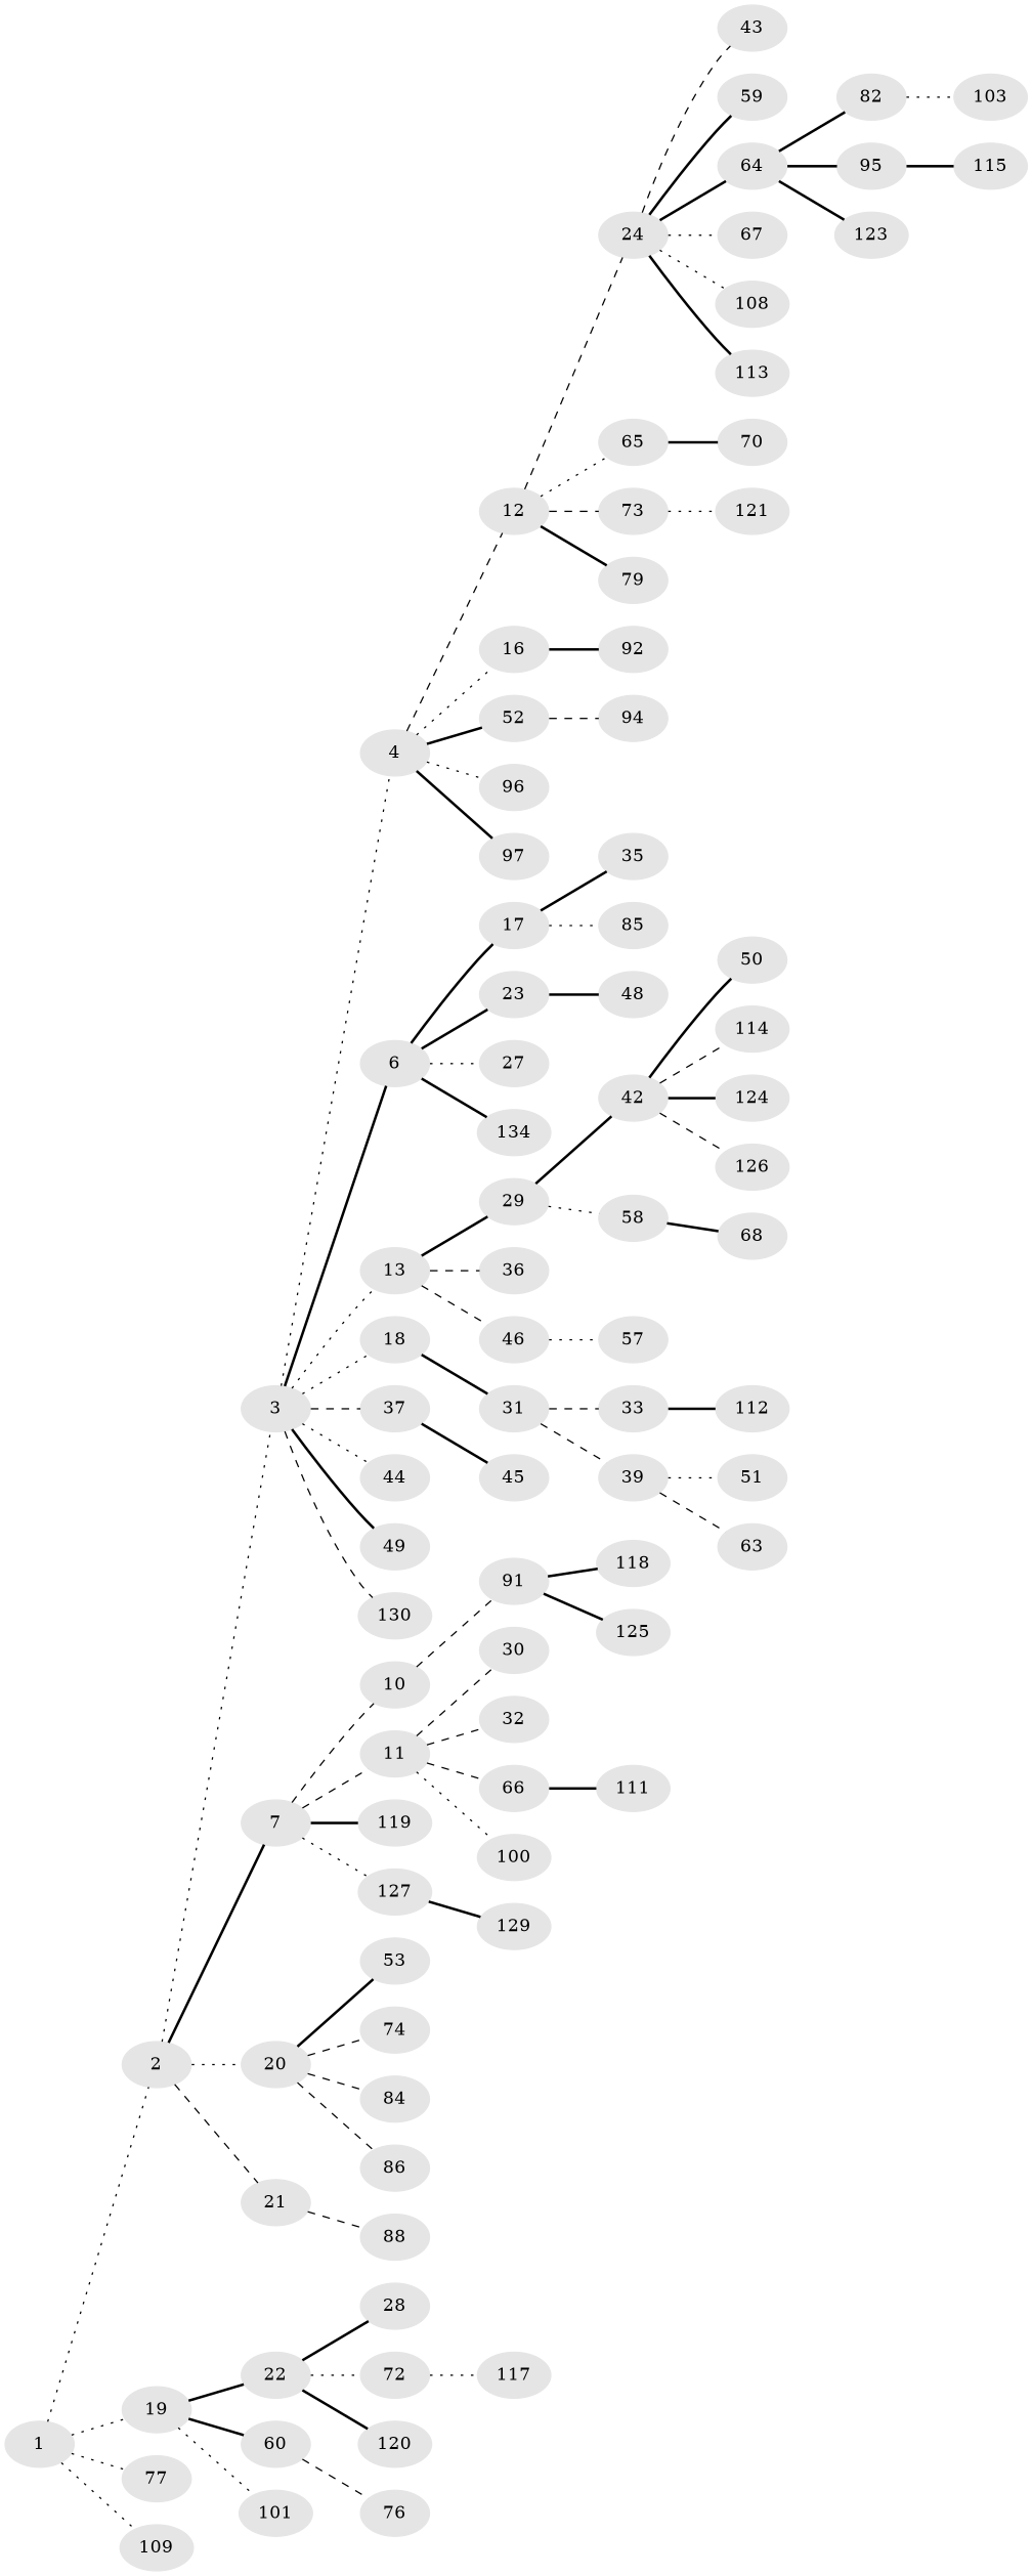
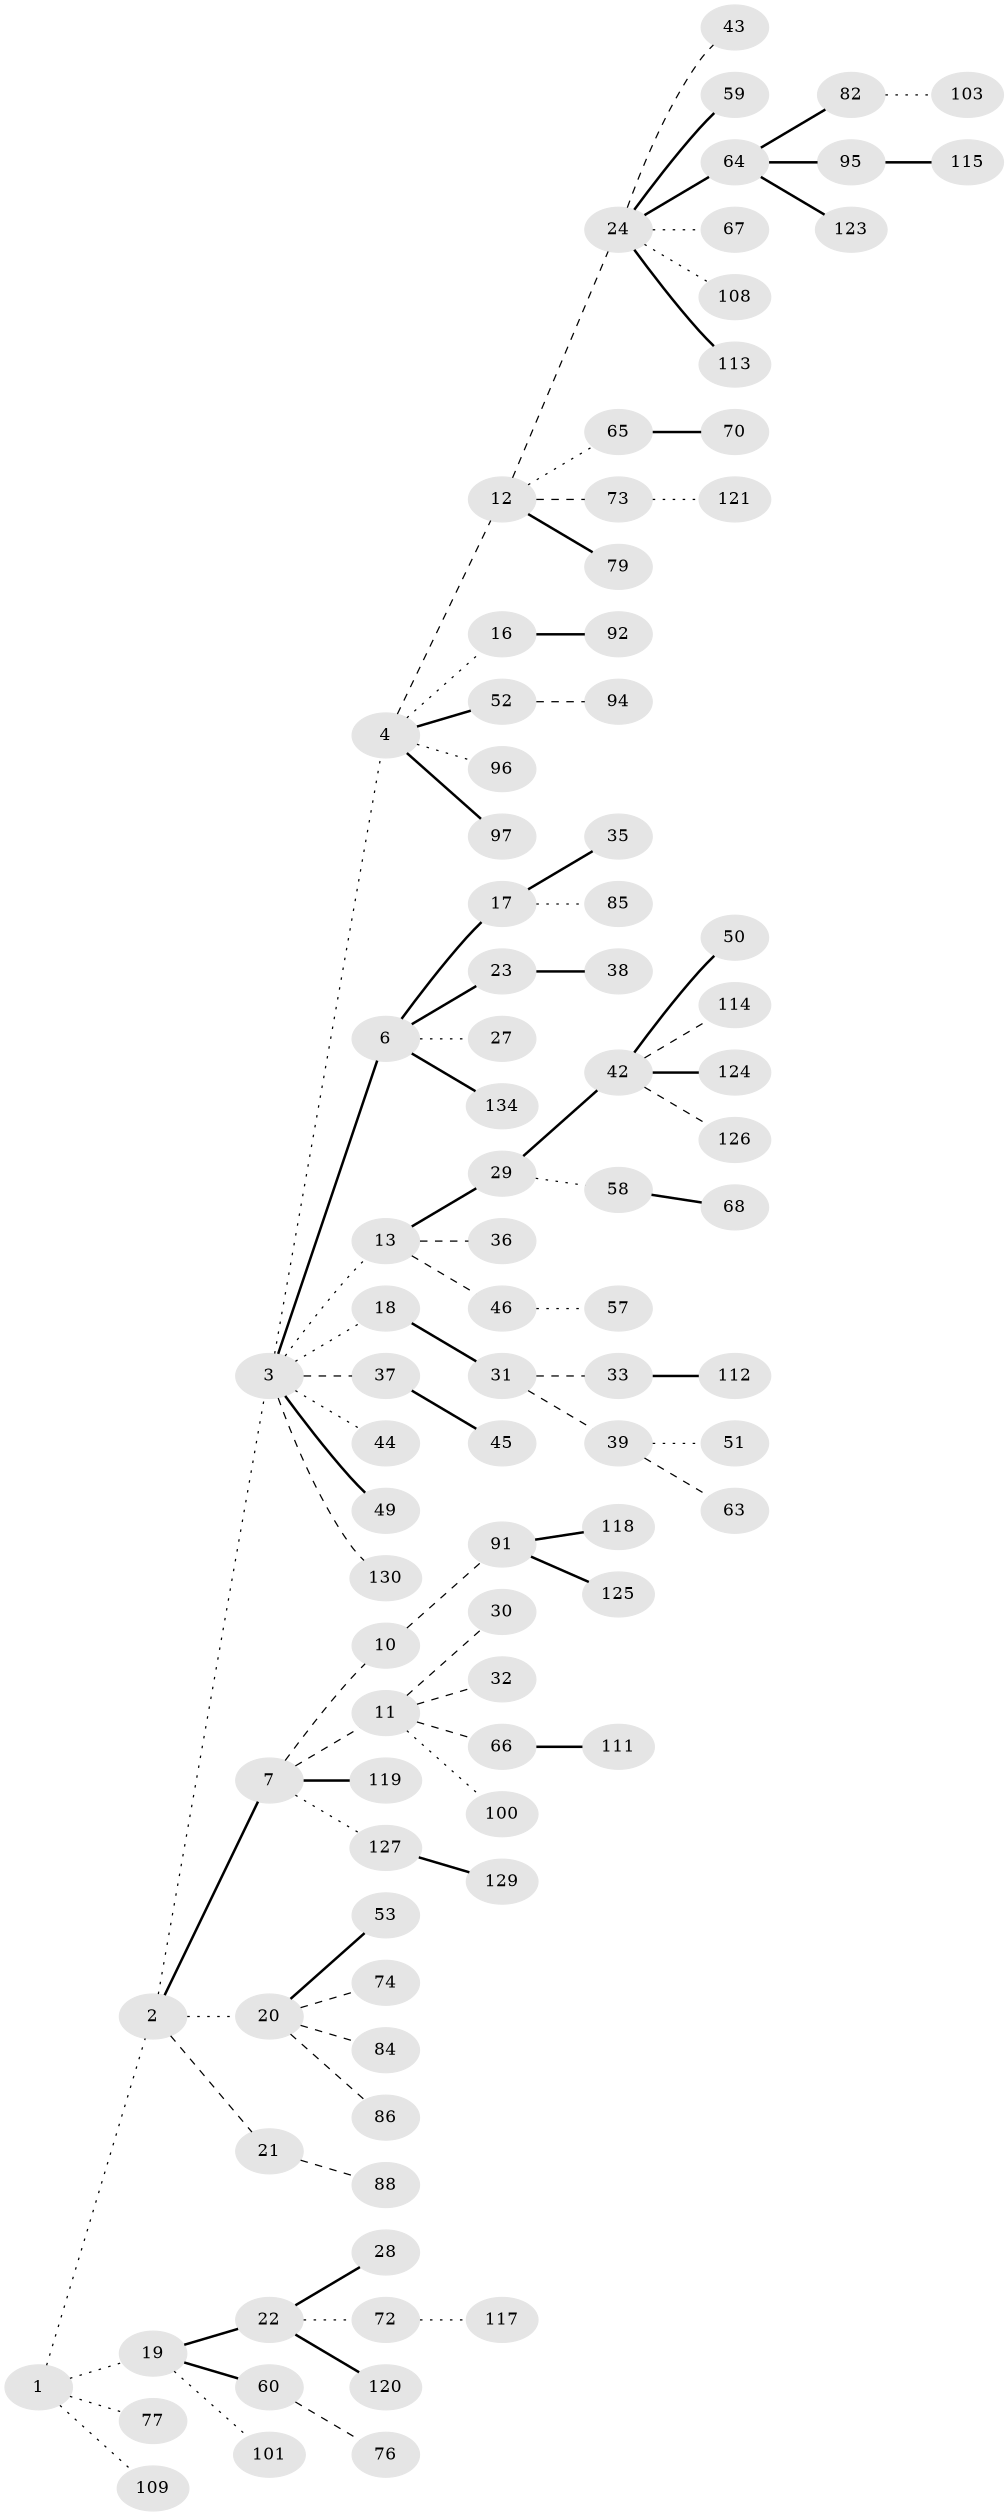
  graph {
    rankdir=LR
    node [color=gray90 style=filled]
    edge [style=bold]
    1 [super="+41"]
    2 [super="+5"]
    19 [super="+55"]
    77
    109
    3 [super="+9"]
    7 [super="+40"]
    20 [super="+26"]
    21
    22 [super="+48"]
    60
    101
    4 [super="+8"]
    6 [super="+14"]
    13 [super="+69"]
    18 [super="+81"]
    37
    44 [super="+116"]
    49 [super="+98"]
    130
    10 [super="+80"]
    11 [super="+25"]
    119
    127
    53
    74
    84
    86
    88
    12 [super="+15"]
    16 [super="+64"]
    52 [super="+56"]
    96
    97
    17 [super="+54"]
    23 [super="+107"]
    27 [super="+62"]
    134
    29 [super="+75"]
    36
    46 [super="+90"]
    31 [super="+87"]
    45
    24 [super="+34"]
    65 [super="+99"]
    73
    79
    92 [super="+110"]
    94
    35
    85
-   38 [label=48]
+   38
    91 [super="+106"]
    30 [super="+133"]
    32
    66 [super="+93"]
    100
    129 [super="+132"]
    118 [super="+131"]
    125
    111
    n62 [label=43]
    59
    n64 [label=64 super="+78"]
    67 [super="+135"]
    108 [super="+128"]
    113
    70
    121
    42 [super="+43"]
    58
    57 [super="+83"]
    33 [super="+104"]
    39 [super="+71"]
    28
    72
    120
    76
    117 [super="+122"]
    82 [super="+102"]
    95
    123
    50
    114
    124
    126
    68 [super="+89"]
    112
    51
    63
    103 [super="+105"]
    115
    1 -- 2 [style=dotted]
    1 -- 19 [style=dotted]
    1 -- 77 [style=dotted]
    1 -- 109 [style=dotted]
    2 -- 3 [style=dotted]
    2 -- 7
    2 -- 20 [style=dotted]
    2 -- 21 [style=dashed]
    19 -- 22
    19 -- 60
    19 -- 101 [style=dotted]
    3 -- 4 [style=dotted]
    3 -- 6
    3 -- 13 [style=dotted]
    3 -- 18 [style=dotted]
    3 -- 37 [style=dashed]
    3 -- 44 [style=dotted]
    3 -- 49
    3 -- 130 [style=dashed]
    7 -- 10 [style=dashed]
    7 -- 11 [style=dashed]
    7 -- 119
    7 -- 127 [style=dotted]
    20 -- 53
    20 -- 74 [style=dashed]
    20 -- 84 [style=dashed]
    20 -- 86 [style=dashed]
    21 -- 88 [style=dashed]
    22 -- 28
    22 -- 72 [style=dotted]
    22 -- 120
    60 -- 76 [style=dashed]
    4 -- 12 [style=dashed]
    4 -- 16 [style=dotted]
    4 -- 52
    4 -- 96 [style=dotted]
    4 -- 97
    6 -- 17
    6 -- 23
    6 -- 27 [style=dotted]
    6 -- 134
    13 -- 29
    13 -- 36 [style=dashed]
    13 -- 46 [style=dashed]
    18 -- 31
    37 -- 45
    10 -- 91 [style=dashed]
    11 -- 30 [style=dashed]
    11 -- 32 [style=dashed]
    11 -- 66 [style=dashed]
    11 -- 100 [style=dotted]
    127 -- 129
    12 -- 24 [style=dashed]
    12 -- 65 [style=dotted]
    12 -- 73 [style=dashed]
    12 -- 79
    16 -- 92
    52 -- 94 [style=dashed]
    17 -- 35
    17 -- 85 [style=dotted]
    23 -- 38
    29 -- 42
    29 -- 58 [style=dotted]
    46 -- 57 [style=dotted]
    31 -- 33 [style=dashed]
    31 -- 39 [style=dashed]
    24 -- n62 [style=dashed]
    24 -- 59
    24 -- n64
    24 -- 67 [style=dotted]
    24 -- 108 [style=dotted]
    24 -- 113
    65 -- 70
    73 -- 121 [style=dotted]
    91 -- 118
    91 -- 125
    66 -- 111
    n64 -- 82
    n64 -- 95
    n64 -- 123
    42 -- 50
    42 -- 114 [style=dashed]
    42 -- 124
    42 -- 126 [style=dashed]
    58 -- 68
    33 -- 112
    39 -- 51 [style=dotted]
    39 -- 63 [style=dashed]
    72 -- 117 [style=dotted]
    82 -- 103 [style=dotted]
    95 -- 115
  }
